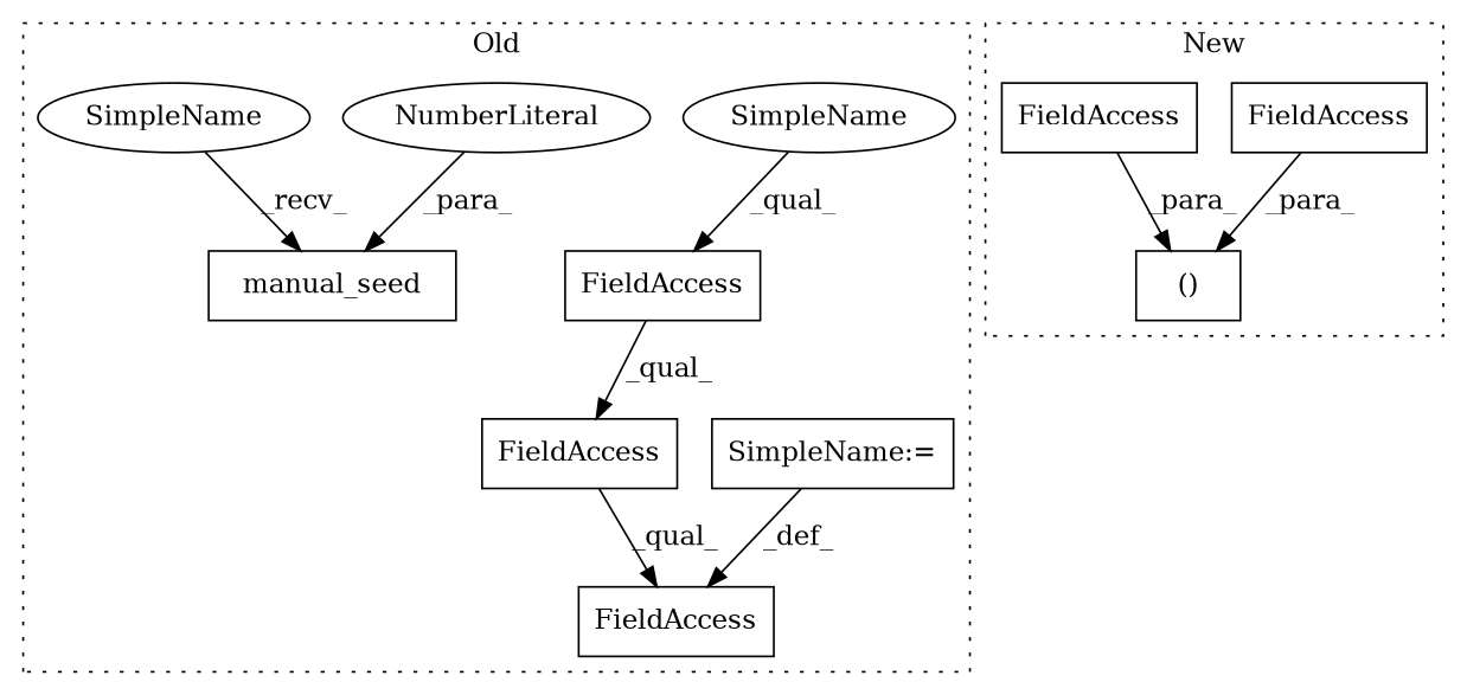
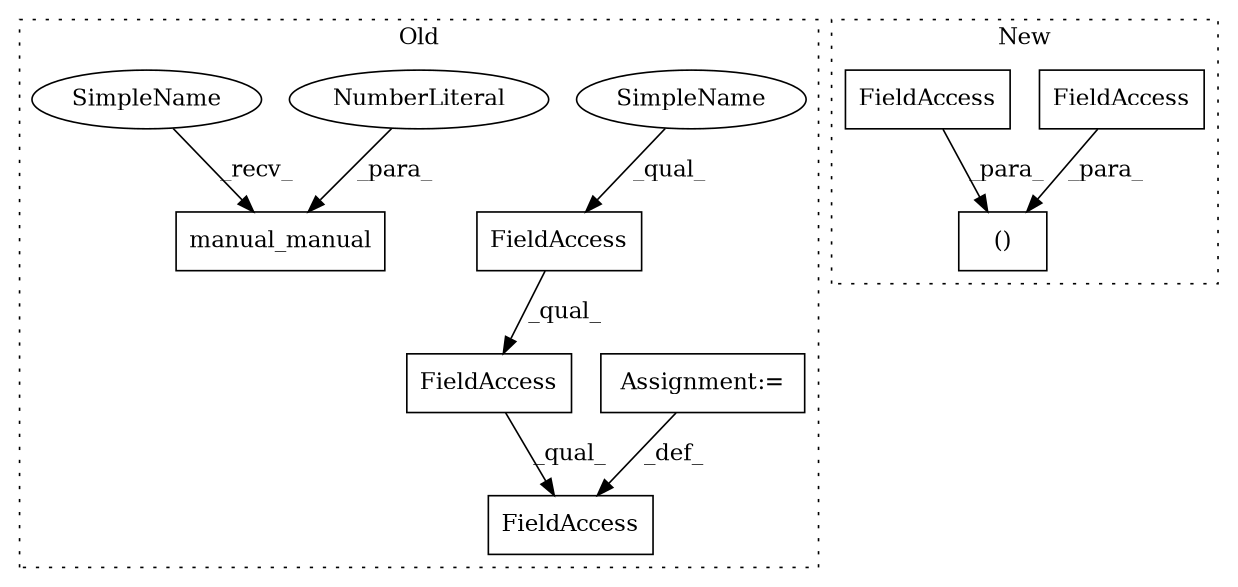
  digraph {
    node [a=22 l=5 s=1320 shape=box]
-   n1 [a=32 l="12,1" label=manual_seed s="1406,1423"]
+   n1 [a=32 l="12,1" label=manual_manual s="1406,1423"]
    n2 [a=34 label=NumberLiteral s=1418 shape=ellipse]
    n3 [l=14 label=FieldAccess]
    n4 [l=20 label=FieldAccess]
    n5 [l=28 label=FieldAccess]
-   n6 [a=7 l=1 label="SimpleName:=" s=1348]
+   n6 [a=7 l=1 label="Assignment:=" s=1348]
    n7 [a=42 label=SimpleName shape=ellipse]
    n8 [a=42 label=SimpleName s=1400 shape=ellipse]
    n9 [a=106 l=29 label="()" s=1377]
    n10 [l=8 label=FieldAccess s=1398]
    n11 [l=8 label=FieldAccess s=1377]
    subgraph cluster_1 {
      label=Old
      style=dotted
      n1
      n2
      n3
      n4
      n5
      n6
      n7
      n8
    }
    subgraph cluster_2 {
      label=New
      style=dotted
      n9
      n10
      n11
    }
    n2 -> n1 [label=_para_]
    n3 -> n4 [label=_qual_]
    n4 -> n5 [label=_qual_]
    n6 -> n5 [label=_def_]
    n7 -> n3 [label=_qual_]
    n8 -> n1 [label=_recv_]
    n10 -> n9 [label=_para_]
    n11 -> n9 [label=_para_]
  }
